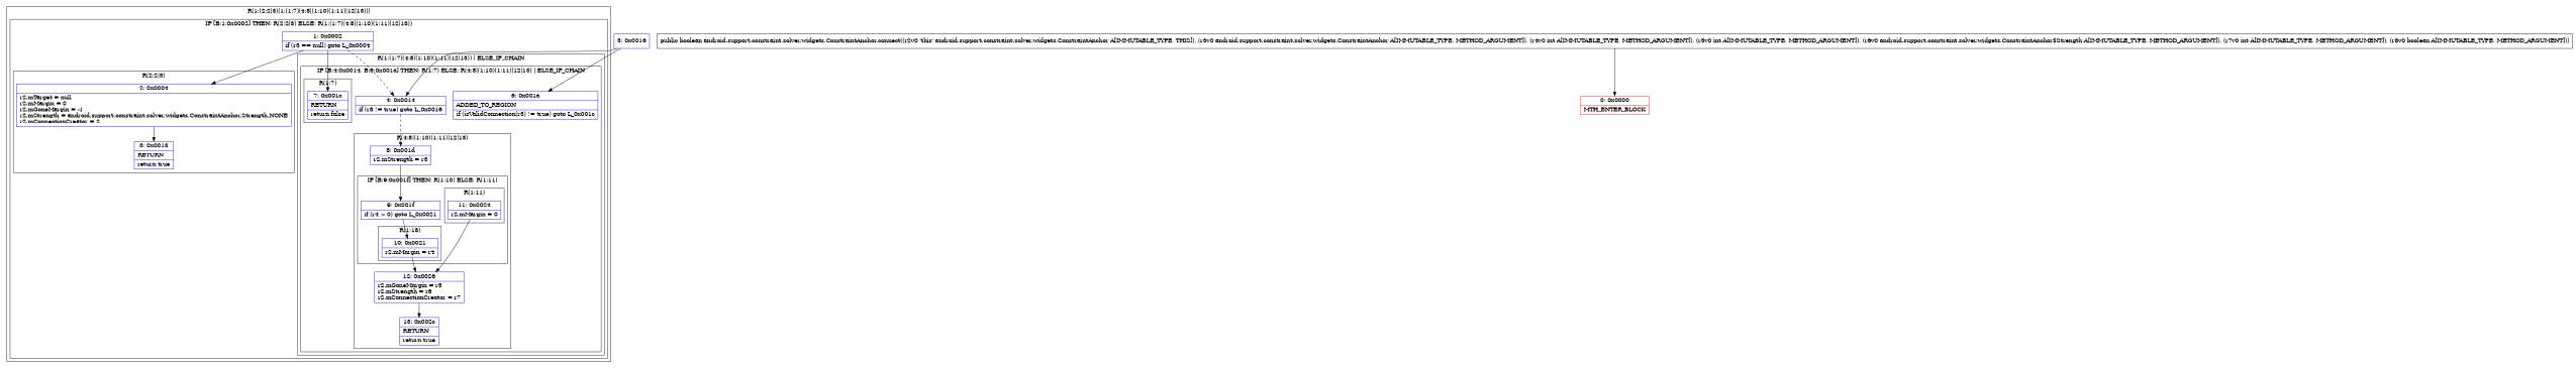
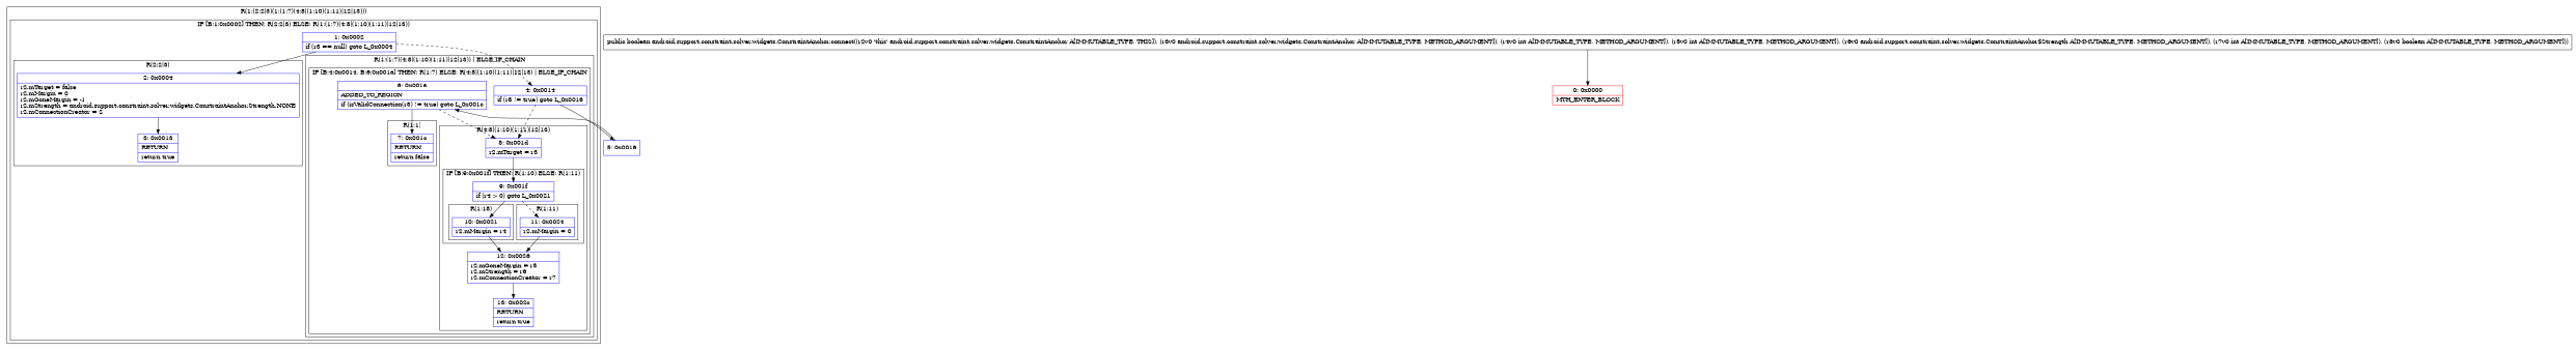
  digraph {
    node [color=blue shape=record]
-   n1 [label="{2\:\ 0x0004|r2.mTarget = null\lr2.mMargin = 0\lr2.mGoneMargin = \-1\lr2.mStrength = android.support.constraint.solver.widgets.ConstraintAnchor.Strength.NONE\lr2.mConnectionCreator = 2\l}"]
+   n1 [label="{2\:\ 0x0004|r2.mTarget = false\lr2.mMargin = 0\lr2.mGoneMargin = \-1\lr2.mStrength = android.support.constraint.solver.widgets.ConstraintAnchor.Strength.NONE\lr2.mConnectionCreator = 2\l}"]
    n2 [label="{3\:\ 0x0013|RETURN\l|return true\l}"]
    n3 [label="{7\:\ 0x001c|RETURN\l|return false\l}"]
    n4 [label="{10\:\ 0x0021|r2.mMargin = r4\l}"]
    n5 [label="{11\:\ 0x0024|r2.mMargin = 0\l}"]
    n6 [label="{9\:\ 0x001f|if (r4 \> 0) goto L_0x0021\l}"]
-   n7 [label="{8\:\ 0x001d|r2.mStrength = r3\l}"]
+   n7 [label="{8\:\ 0x001d|r2.mTarget = r3\l}"]
    n8 [label="{12\:\ 0x0026|r2.mGoneMargin = r5\lr2.mStrength = r6\lr2.mConnectionCreator = r7\l}"]
    n9 [label="{13\:\ 0x002c|RETURN\l|return true\l}"]
    n10 [label="{4\:\ 0x0014|if (r8 != true) goto L_0x0016\l}"]
    n11 [label="{6\:\ 0x001a|ADDED_TO_REGION\l|if (isValidConnection(r3) != true) goto L_0x001c\l}"]
    n12 [label="{1\:\ 0x0002|if (r3 == null) goto L_0x0004\l}"]
    n13 [label="{5\:\ 0x0016}"]
    n14 [color=red label="{0\:\ 0x0000|MTH_ENTER_BLOCK\l}"]
    n15 [label="{public boolean android.support.constraint.solver.widgets.ConstraintAnchor.connect((r2v0 'this' android.support.constraint.solver.widgets.ConstraintAnchor A[IMMUTABLE_TYPE, THIS]), (r3v0 android.support.constraint.solver.widgets.ConstraintAnchor A[IMMUTABLE_TYPE, METHOD_ARGUMENT]), (r4v0 int A[IMMUTABLE_TYPE, METHOD_ARGUMENT]), (r5v0 int A[IMMUTABLE_TYPE, METHOD_ARGUMENT]), (r6v0 android.support.constraint.solver.widgets.ConstraintAnchor$Strength A[IMMUTABLE_TYPE, METHOD_ARGUMENT]), (r7v0 int A[IMMUTABLE_TYPE, METHOD_ARGUMENT]), (r8v0 boolean A[IMMUTABLE_TYPE, METHOD_ARGUMENT])) }" color=""]
    subgraph cluster_1 {
      label="R(1:(2:2|3)(1:(1:7)(4:8|(1:10)(1:11)|12|13)))"
      subgraph cluster_2 {
        label="IF [B:1:0x0002] THEN: R(2:2|3) ELSE: R(1:(1:7)(4:8|(1:10)(1:11)|12|13))"
        n12
        subgraph cluster_3 {
          label="R(2:2|3)"
          n1
          n2
        }
        subgraph cluster_4 {
          label="R(1:(1:7)(4:8|(1:10)(1:11)|12|13)) | ELSE_IF_CHAIN\l"
          subgraph cluster_5 {
            label="IF [B:4:0x0014, B:6:0x001a] THEN: R(1:7) ELSE: R(4:8|(1:10)(1:11)|12|13) | ELSE_IF_CHAIN\l"
            n10
            n11
            subgraph cluster_6 {
-             label="R(1:7)"
+             label="R(1:1)"
              n3
            }
            subgraph cluster_7 {
              label="R(4:8|(1:10)(1:11)|12|13)"
              n7
              n8
              n9
              subgraph cluster_8 {
                label="IF [B:9:0x001f] THEN: R(1:10) ELSE: R(1:11)"
                n6
                subgraph cluster_9 {
                  label="R(1:18)"
                  n4
                }
                subgraph cluster_10 {
                  label="R(1:11)"
                  n5
                }
              }
            }
          }
        }
      }
    }
    n1 -> n2
    n4 -> n8
    n5 -> n8
    n6 -> n4
+   n6 -> n5 [style=dashed]
    n7 -> n6
    n8 -> n9
    n10 -> n7 [style=dashed]
-   n13 -> n10
-   n12 -> n3
+   n10 -> n13
+   n11 -> n3
+   n11 -> n7 [style=dashed]
    n12 -> n1
    n12 -> n10 [style=dashed]
    n13 -> n11
    n15 -> n14
  }
